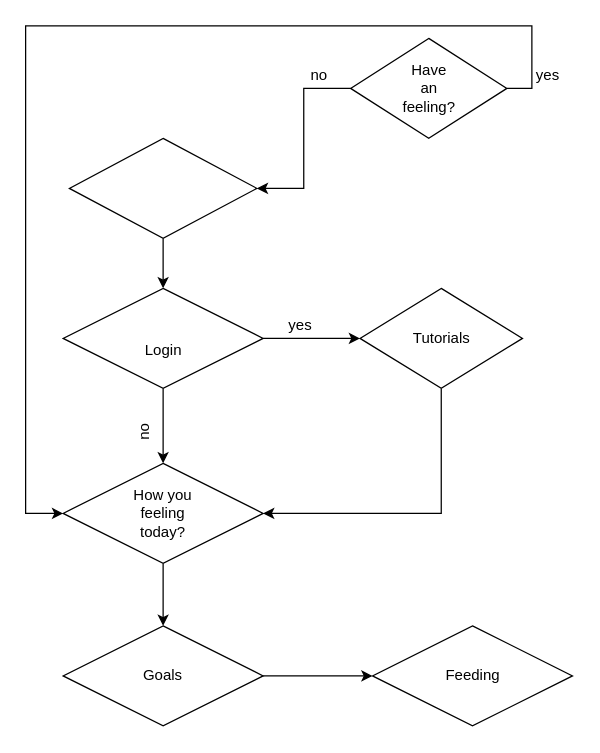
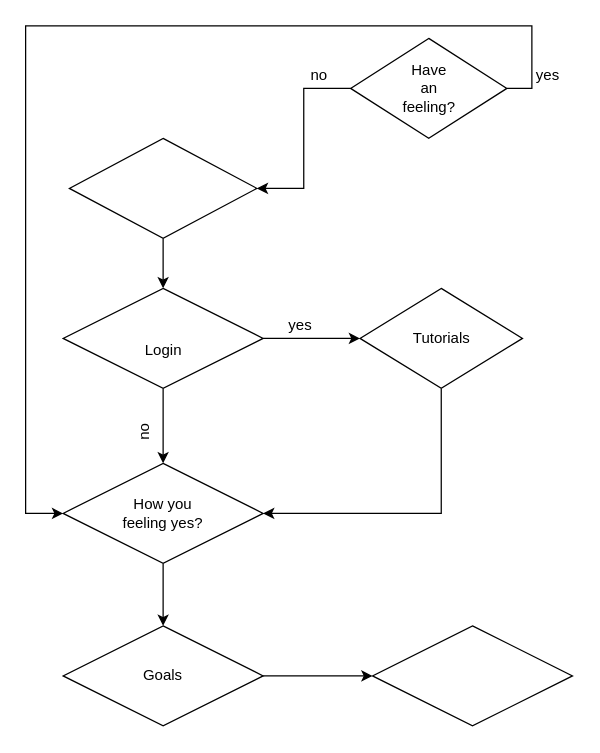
  <mxCell id="0" />
  <mxCell id="1" parent="0" />
  <mxCell id="2" style="edgeStyle=orthogonalEdgeStyle;rounded=0;orthogonalLoop=1;jettySize=auto;html=1;exitX=1;exitY=0.5;exitDx=0;exitDy=0;entryX=0;entryY=0.5;entryDx=0;entryDy=0;" edge="1" parent="1" source="4" target="9"><mxGeometry relative="1" as="geometry" /></mxCell>
  <mxCell id="3" style="edgeStyle=orthogonalEdgeStyle;rounded=0;orthogonalLoop=1;jettySize=auto;html=1;exitX=0.5;exitY=1;exitDx=0;exitDy=0;entryX=0.5;entryY=0;entryDx=0;entryDy=0;" edge="1" parent="1" source="4" target="13"><mxGeometry relative="1" as="geometry" /></mxCell>
  <mxCell id="4" value="" style="rhombus;whiteSpace=wrap;html=1;" vertex="1" parent="1"><mxGeometry x="50" y="230" width="160" height="80" as="geometry" /></mxCell>
  <mxCell id="5" value="Login" style="text;html=1;strokeColor=none;fillColor=none;align=center;verticalAlign=middle;whiteSpace=wrap;overflow=hidden;" vertex="1" parent="1"><mxGeometry x="87.5" y="270" width="85" height="20" as="geometry" /></mxCell>
  <mxCell id="6" style="edgeStyle=orthogonalEdgeStyle;rounded=0;orthogonalLoop=1;jettySize=auto;html=1;exitX=0.5;exitY=1;exitDx=0;exitDy=0;entryX=0.5;entryY=0;entryDx=0;entryDy=0;" edge="1" parent="1" source="7" target="4"><mxGeometry relative="1" as="geometry" /></mxCell>
  <mxCell id="7" value="" style="rhombus;whiteSpace=wrap;html=1;" vertex="1" parent="1"><mxGeometry x="55" y="110" width="150" height="80" as="geometry" /></mxCell>
  <mxCell id="8" style="edgeStyle=orthogonalEdgeStyle;rounded=0;orthogonalLoop=1;jettySize=auto;html=1;exitX=0.5;exitY=1;exitDx=0;exitDy=0;entryX=1;entryY=0.5;entryDx=0;entryDy=0;" edge="1" parent="1" source="9" target="13"><mxGeometry relative="1" as="geometry" /></mxCell>
  <mxCell id="9" value="" style="rhombus;whiteSpace=wrap;html=1;" vertex="1" parent="1"><mxGeometry x="287.5" y="230" width="130" height="80" as="geometry" /></mxCell>
  <mxCell id="10" value="Tutorials" style="text;html=1;strokeColor=none;fillColor=none;align=center;verticalAlign=middle;whiteSpace=wrap;rounded=0;" vertex="1" parent="1"><mxGeometry x="332.5" y="260" width="40" height="20" as="geometry" /></mxCell>
  <mxCell id="11" value="yes" style="text;html=1;strokeColor=none;fillColor=none;align=center;verticalAlign=middle;whiteSpace=wrap;rounded=0;" vertex="1" parent="1"><mxGeometry x="220" y="250" width="40" height="20" as="geometry" /></mxCell>
  <mxCell id="12" style="edgeStyle=orthogonalEdgeStyle;rounded=0;orthogonalLoop=1;jettySize=auto;html=1;exitX=0.5;exitY=1;exitDx=0;exitDy=0;entryX=0.5;entryY=0;entryDx=0;entryDy=0;" edge="1" parent="1" source="13" target="23"><mxGeometry relative="1" as="geometry" /></mxCell>
  <mxCell id="13" value="" style="rhombus;whiteSpace=wrap;html=1;" vertex="1" parent="1"><mxGeometry x="50" y="370" width="160" height="80" as="geometry" /></mxCell>
- <mxCell id="14" value="How you feeling today?" style="text;html=1;strokeColor=none;fillColor=none;align=center;verticalAlign=middle;whiteSpace=wrap;rounded=0;" vertex="1" parent="1"><mxGeometry x="95" y="385" width="70" height="50" as="geometry" /></mxCell>
+ <mxCell id="14" value="How you feeling yes?" style="text;html=1;strokeColor=none;fillColor=none;align=center;verticalAlign=middle;whiteSpace=wrap;rounded=0;" vertex="1" parent="1"><mxGeometry x="95" y="385" width="70" height="50" as="geometry" /></mxCell>
  <mxCell id="15" value="no" style="text;html=1;strokeColor=none;fillColor=none;align=center;verticalAlign=middle;whiteSpace=wrap;rounded=0;rotation=270;" vertex="1" parent="1"><mxGeometry x="100" y="340" width="30" height="10" as="geometry" /></mxCell>
  <mxCell id="16" style="edgeStyle=orthogonalEdgeStyle;rounded=0;orthogonalLoop=1;jettySize=auto;html=1;exitX=0;exitY=0.5;exitDx=0;exitDy=0;entryX=1;entryY=0.5;entryDx=0;entryDy=0;" edge="1" parent="1" source="18" target="7"><mxGeometry relative="1" as="geometry" /></mxCell>
  <mxCell id="17" style="edgeStyle=orthogonalEdgeStyle;rounded=0;orthogonalLoop=1;jettySize=auto;html=1;exitX=1;exitY=0.5;exitDx=0;exitDy=0;entryX=0;entryY=0.5;entryDx=0;entryDy=0;" edge="1" parent="1" source="18" target="13"><mxGeometry relative="1" as="geometry"><mxPoint x="-161.667" y="50" as="targetPoint" /><Array as="points"><mxPoint x="425" y="70" /><mxPoint x="425" y="20" /><mxPoint x="20" y="20" /><mxPoint x="20" y="410" /></Array></mxGeometry></mxCell>
  <mxCell id="18" value="" style="rhombus;whiteSpace=wrap;html=1;" vertex="1" parent="1"><mxGeometry x="280" y="30" width="125" height="80" as="geometry" /></mxCell>
  <mxCell id="19" value="Have an feeling?&lt;br&gt;" style="text;html=1;strokeColor=none;fillColor=none;align=center;verticalAlign=middle;whiteSpace=wrap;rounded=0;" vertex="1" parent="1"><mxGeometry x="322.5" y="60" width="40" height="20" as="geometry" /></mxCell>
  <mxCell id="20" value="yes" style="text;html=1;strokeColor=none;fillColor=none;align=center;verticalAlign=middle;whiteSpace=wrap;rounded=0;" vertex="1" parent="1"><mxGeometry x="417.5" y="50" width="40" height="20" as="geometry" /></mxCell>
  <mxCell id="21" value="no" style="text;html=1;strokeColor=none;fillColor=none;align=center;verticalAlign=middle;whiteSpace=wrap;rounded=0;" vertex="1" parent="1"><mxGeometry x="235" y="50" width="40" height="20" as="geometry" /></mxCell>
  <mxCell id="22" style="edgeStyle=orthogonalEdgeStyle;rounded=0;orthogonalLoop=1;jettySize=auto;html=1;exitX=1;exitY=0.5;exitDx=0;exitDy=0;entryX=0;entryY=0.5;entryDx=0;entryDy=0;" edge="1" parent="1" source="23" target="25"><mxGeometry relative="1" as="geometry" /></mxCell>
  <mxCell id="23" value="" style="rhombus;whiteSpace=wrap;html=1;" vertex="1" parent="1"><mxGeometry x="50" y="500" width="160" height="80" as="geometry" /></mxCell>
  <mxCell id="24" value="Goals" style="text;html=1;strokeColor=none;fillColor=none;align=center;verticalAlign=middle;whiteSpace=wrap;rounded=0;" vertex="1" parent="1"><mxGeometry x="110" y="530" width="40" height="20" as="geometry" /></mxCell>
  <mxCell id="25" value="" style="rhombus;whiteSpace=wrap;html=1;" vertex="1" parent="1"><mxGeometry x="297.5" y="500" width="160" height="80" as="geometry" /></mxCell>
- <mxCell id="26" value="Feeding" style="text;html=1;strokeColor=none;fillColor=none;align=center;verticalAlign=middle;whiteSpace=wrap;rounded=0;" vertex="1" parent="1"><mxGeometry x="357.5" y="530" width="40" height="20" as="geometry" /></mxCell>
